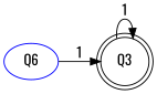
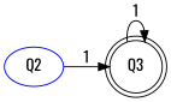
  digraph {
    rankdir=LR
    fontname=Oswald
    node [fontname=Oswald]
    edge [fontname=Oswald]
-   Q2 [color=blue label=Q6]
+   Q2 [color=blue]
    Q3 [shape=doublecircle]
    Q2 -> Q3 [label=1]
    Q3 -> Q3 [label=1]
  }
